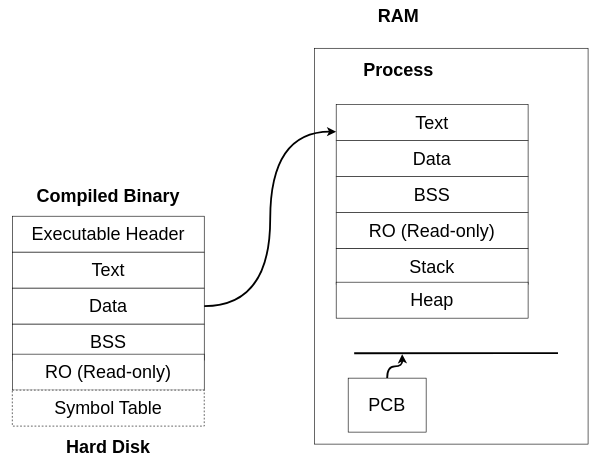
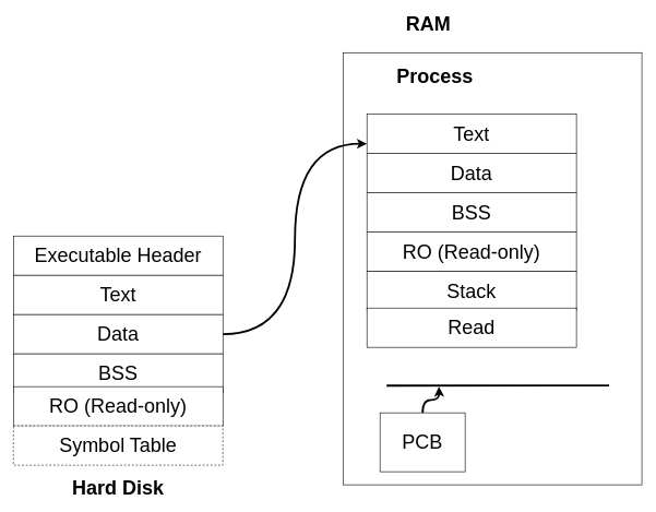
  <mxCell id="0" />
  <mxCell id="1" parent="0" />
  <mxCell id="2" value="Executable Header" style="whiteSpace=wrap;html=1;fontSize=30;" vertex="1" parent="1"><mxGeometry x="20" y="360" width="320" height="60" as="geometry" /></mxCell>
  <mxCell id="3" value="Text" style="whiteSpace=wrap;html=1;fontSize=30;" vertex="1" parent="1"><mxGeometry x="20" y="420" width="320" height="60" as="geometry" /></mxCell>
  <mxCell id="4" value="Data" style="whiteSpace=wrap;html=1;fontSize=30;" vertex="1" parent="1"><mxGeometry x="20" y="480" width="320" height="60" as="geometry" /></mxCell>
  <mxCell id="5" value="BSS" style="whiteSpace=wrap;html=1;fontSize=30;" vertex="1" parent="1"><mxGeometry x="20" y="540" width="320" height="60" as="geometry" /></mxCell>
  <mxCell id="6" value="RO (Read-only)" style="whiteSpace=wrap;html=1;fontSize=30;" vertex="1" parent="1"><mxGeometry x="20" y="590" width="320" height="60" as="geometry" /></mxCell>
  <mxCell id="7" value="Symbol Table" style="whiteSpace=wrap;html=1;fontSize=30;dashed=1;" vertex="1" parent="1"><mxGeometry x="20" y="650" width="320" height="60" as="geometry" /></mxCell>
- <mxCell id="8" value="Compiled Binary" style="text;strokeColor=none;align=center;fillColor=none;html=1;verticalAlign=middle;whiteSpace=wrap;rounded=0;fontSize=30;fontStyle=1" vertex="1" parent="1"><mxGeometry x="50" y="310" width="260" height="30" as="geometry" /></mxCell>
  <mxCell id="9" value="Hard Disk" style="text;strokeColor=none;align=center;fillColor=none;html=1;verticalAlign=middle;whiteSpace=wrap;rounded=0;fontSize=30;fontStyle=1" vertex="1" parent="1"><mxGeometry x="90" y="730" width="180" height="30" as="geometry" /></mxCell>
  <mxCell id="10" value="" style="whiteSpace=wrap;html=1;fontSize=30;" vertex="1" parent="1"><mxGeometry x="524" y="80" width="456" height="660" as="geometry" /></mxCell>
  <mxCell id="11" value="" style="edgeStyle=none;orthogonalLoop=1;jettySize=auto;html=1;fontSize=30;curved=1;endArrow=none;endFill=0;strokeWidth=3;entryX=0.89;entryY=0.77;entryDx=0;entryDy=0;entryPerimeter=0;" edge="1" parent="1" target="10"><mxGeometry width="80" relative="1" as="geometry"><mxPoint x="590" y="588.46" as="sourcePoint" /><mxPoint x="670" y="588.46" as="targetPoint" /><Array as="points" /></mxGeometry></mxCell>
  <mxCell id="12" style="edgeStyle=orthogonalEdgeStyle;curved=1;html=1;strokeWidth=3;fontSize=30;endArrow=classic;endFill=1;" edge="1" parent="1" source="13"><mxGeometry relative="1" as="geometry"><mxPoint x="670" y="590" as="targetPoint" /></mxGeometry></mxCell>
  <mxCell id="13" value="PCB" style="whiteSpace=wrap;html=1;fontSize=30;" vertex="1" parent="1"><mxGeometry x="580" y="630" width="130" height="90" as="geometry" /></mxCell>
- <mxCell id="14" value="RAM" style="text;strokeColor=none;align=center;fillColor=none;html=1;verticalAlign=middle;whiteSpace=wrap;rounded=0;fontSize=30;fontStyle=1" vertex="1" parent="1"><mxGeometry x="534" y="10" width="260" height="30" as="geometry" /></mxCell>
+ <mxCell id="14" value="RAM" style="text;strokeColor=none;align=center;fillColor=none;html=1;verticalAlign=middle;whiteSpace=wrap;rounded=0;fontSize=30;fontStyle=1" vertex="1" parent="1"><mxGeometry x="524" y="20" width="260" height="30" as="geometry" /></mxCell>
  <mxCell id="15" value="Process" style="text;strokeColor=none;align=center;fillColor=none;html=1;verticalAlign=middle;whiteSpace=wrap;rounded=0;fontSize=30;fontStyle=1" vertex="1" parent="1"><mxGeometry x="534" y="100" width="260" height="30" as="geometry" /></mxCell>
  <mxCell id="16" value="RO (Read-only)" style="whiteSpace=wrap;html=1;fontSize=30;" vertex="1" parent="1"><mxGeometry x="560" y="354" width="320" height="60" as="geometry" /></mxCell>
  <mxCell id="17" value="BSS" style="whiteSpace=wrap;html=1;fontSize=30;" vertex="1" parent="1"><mxGeometry x="560" y="294" width="320" height="60" as="geometry" /></mxCell>
  <mxCell id="18" value="Data" style="whiteSpace=wrap;html=1;fontSize=30;" vertex="1" parent="1"><mxGeometry x="560" y="234" width="320" height="60" as="geometry" /></mxCell>
  <mxCell id="19" value="Text" style="whiteSpace=wrap;html=1;fontSize=30;" vertex="1" parent="1"><mxGeometry x="560" y="174" width="320" height="60" as="geometry" /></mxCell>
  <mxCell id="20" style="edgeStyle=orthogonalEdgeStyle;curved=1;html=1;entryX=0;entryY=0.75;entryDx=0;entryDy=0;strokeWidth=3;fontSize=30;endArrow=classic;endFill=1;" edge="1" parent="1" source="4" target="19"><mxGeometry relative="1" as="geometry" /></mxCell>
  <mxCell id="21" value="Stack" style="whiteSpace=wrap;html=1;fontSize=30;" vertex="1" parent="1"><mxGeometry x="560" y="414" width="320" height="60" as="geometry" /></mxCell>
- <mxCell id="22" value="Heap" style="whiteSpace=wrap;html=1;fontSize=30;" vertex="1" parent="1"><mxGeometry x="560" y="470" width="320" height="60" as="geometry" /></mxCell>
+ <mxCell id="22" value="Read" style="whiteSpace=wrap;html=1;fontSize=30;" vertex="1" parent="1"><mxGeometry x="560" y="470" width="320" height="60" as="geometry" /></mxCell>
